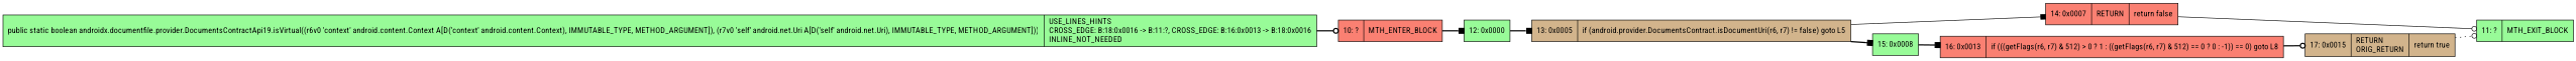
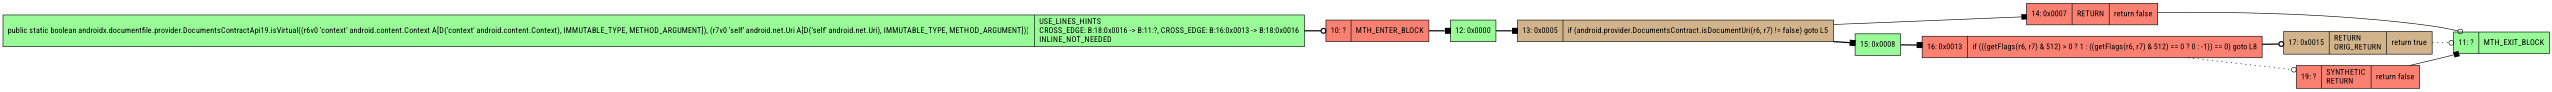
  digraph {
    fontname="Roboto Condensed"
    rankdir=LR
    node [fillcolor=salmon fontname="Roboto Condensed" shape=record style=filled]
    edge [arrowhead=box fontname="Roboto Condensed" style=bold]
    n1 [label="{10\:\ ?|MTH_ENTER_BLOCK\l}"]
    n2 [fillcolor=palegreen label="{12\:\ 0x0000}"]
    n3 [fillcolor=tan label="{13\:\ 0x0005|if (android.provider.DocumentsContract.isDocumentUri(r6, r7) != false) goto L5\l}"]
    n4 [label="{14\:\ 0x0007|RETURN\l|return false\l}"]
    n5 [fillcolor=palegreen label="{15\:\ 0x0008}"]
    n6 [fillcolor=palegreen label="{11\:\ ?|MTH_EXIT_BLOCK\l}"]
    n7 [label="{16\:\ 0x0013|if (((getFlags(r6, r7) & 512) \> 0 ? 1 : ((getFlags(r6, r7) & 512) == 0 ? 0 : \-1)) == 0) goto L8\l}"]
    n8 [fillcolor=tan label="{17\:\ 0x0015|RETURN\lORIG_RETURN\l|return true\l}"]
+   n9 [label="{19\:\ ?|SYNTHETIC\lRETURN\l|return false\l}"]
    n10 [fillcolor=palegreen label="{public static boolean androidx.documentfile.provider.DocumentsContractApi19.isVirtual((r6v0 'context' android.content.Context A[D('context' android.content.Context), IMMUTABLE_TYPE, METHOD_ARGUMENT]), (r7v0 'self' android.net.Uri A[D('self' android.net.Uri), IMMUTABLE_TYPE, METHOD_ARGUMENT]))  | USE_LINES_HINTS\lCROSS_EDGE: B:18:0x0016 \-\> B:11:?, CROSS_EDGE: B:16:0x0013 \-\> B:18:0x0016\lINLINE_NOT_NEEDED\l}"]
    n1 -> n2
    n2 -> n3
    n3 -> n4 [style=solid]
    n3 -> n5
    n4 -> n6 [arrowhead=odot style=solid]
    n5 -> n7
    n7 -> n8 [arrowhead=odot]
+   n7 -> n9 [arrowhead=odot style=dotted]
    n8 -> n6 [arrowhead=odot style=dotted]
+   n9 -> n6 [style=solid]
    n10 -> n1 [arrowhead=odot]
  }
